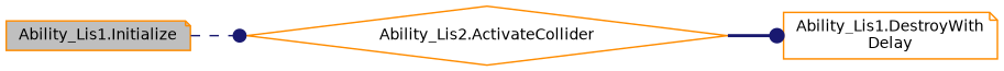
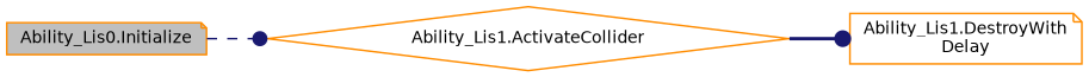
  digraph {
    rankdir=LR
    node [color=darkorange fillcolor=white fontname=Helvetica fontsize=10 shape=note style=filled]
    edge [arrowhead=dot color=midnightblue fontname=Helvetica fontsize=10 labelfontname=Helvetica labelfontsize=10]
-   n1 [fillcolor=grey75 fontcolor=black height=0.2 label="Ability_Lis1.Initialize" width=0.4]
-   n2 [height=0.2 label="Ability_Lis2.ActivateCollider" shape=diamond width=0.4]
+   n1 [fillcolor=grey75 fontcolor=black height=0.2 label="Ability_Lis0.Initialize" width=0.4]
+   n2 [height=0.2 label="Ability_Lis1.ActivateCollider" shape=diamond width=0.4]
    n3 [height=0.2 label="Ability_Lis1.DestroyWith\lDelay" width=0.4]
    n1 -> n2 [style=dashed]
    n2 -> n3 [style=bold]
  }
